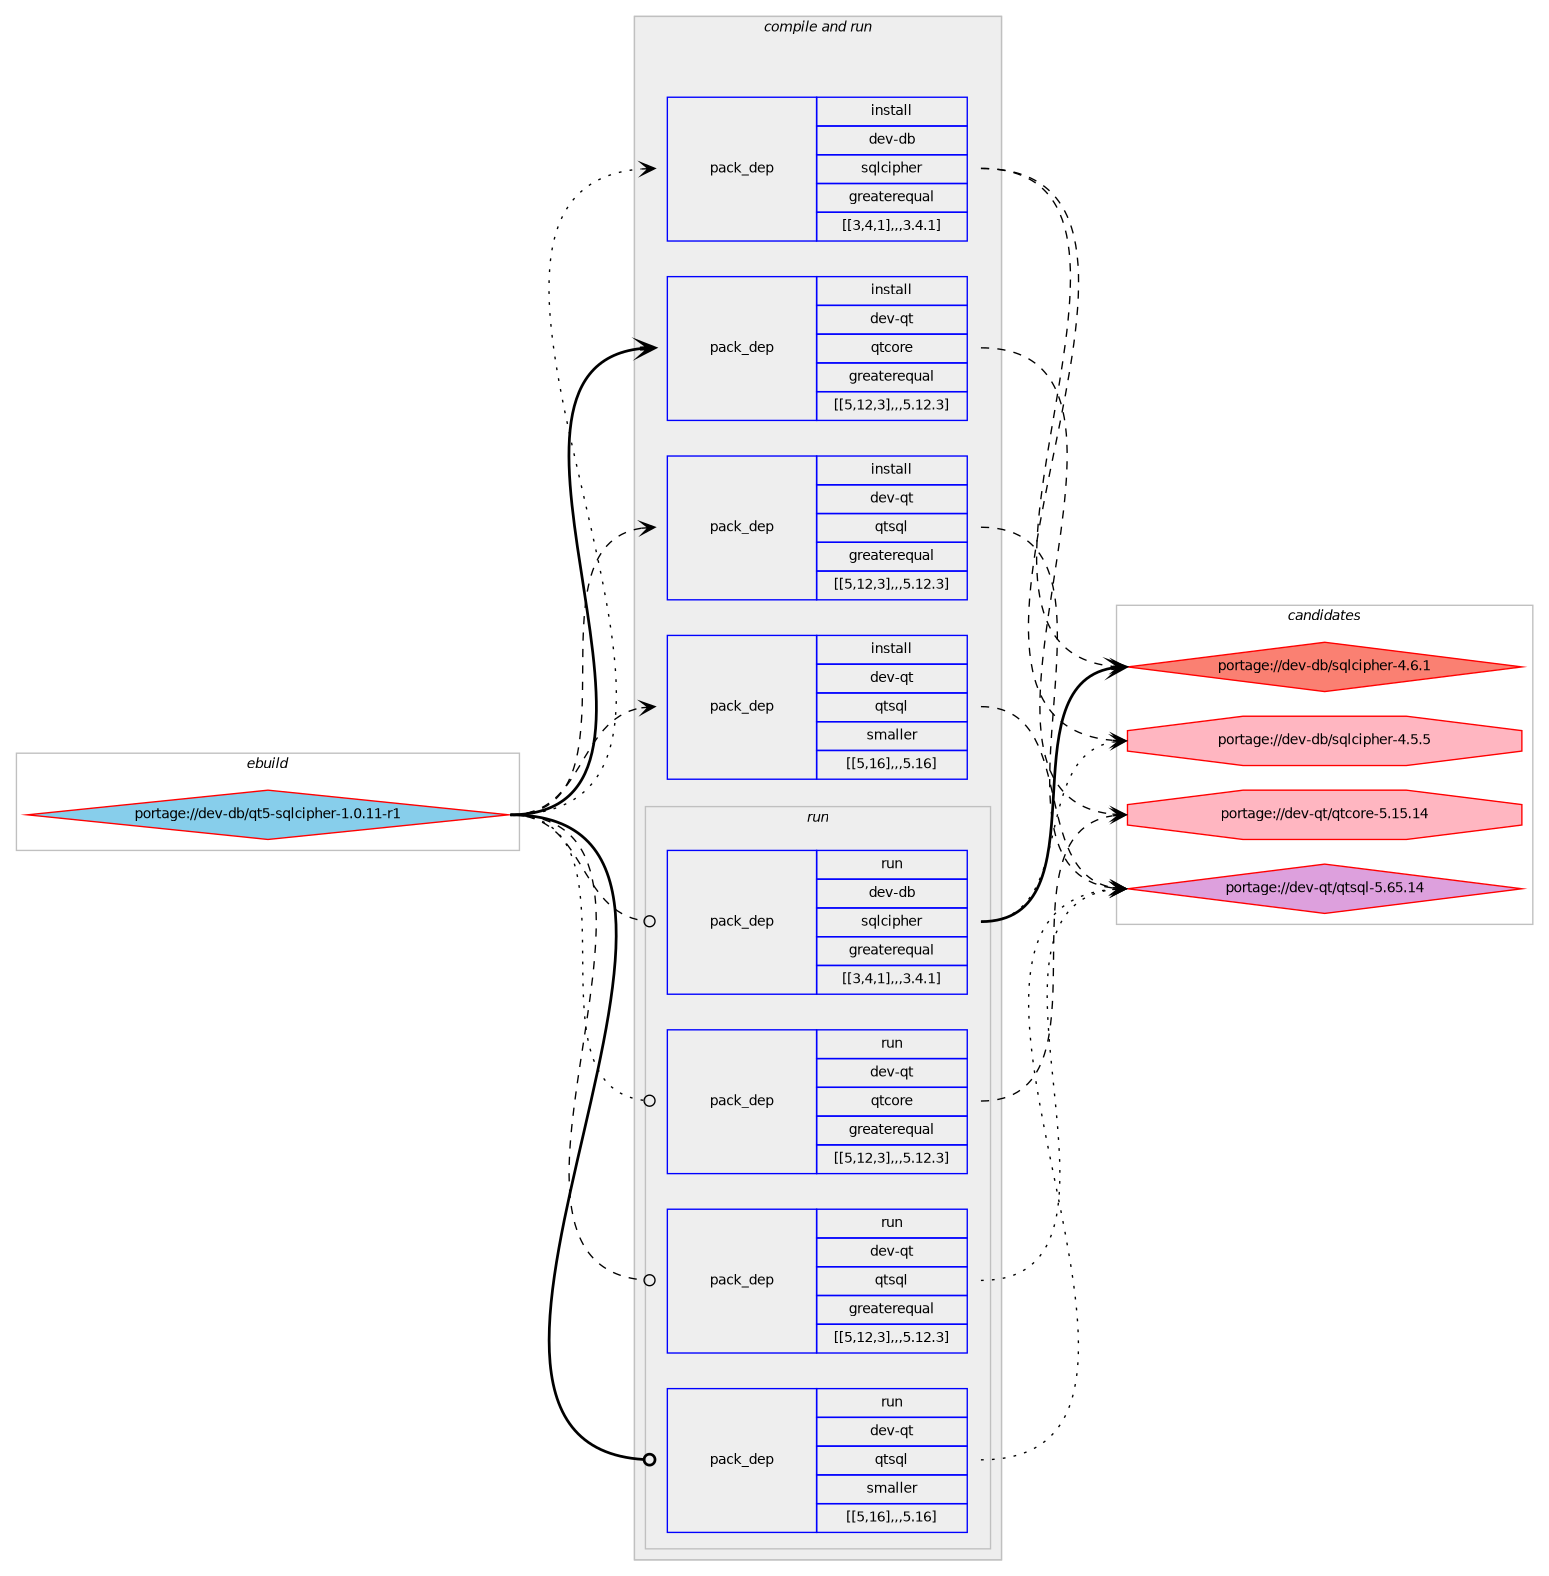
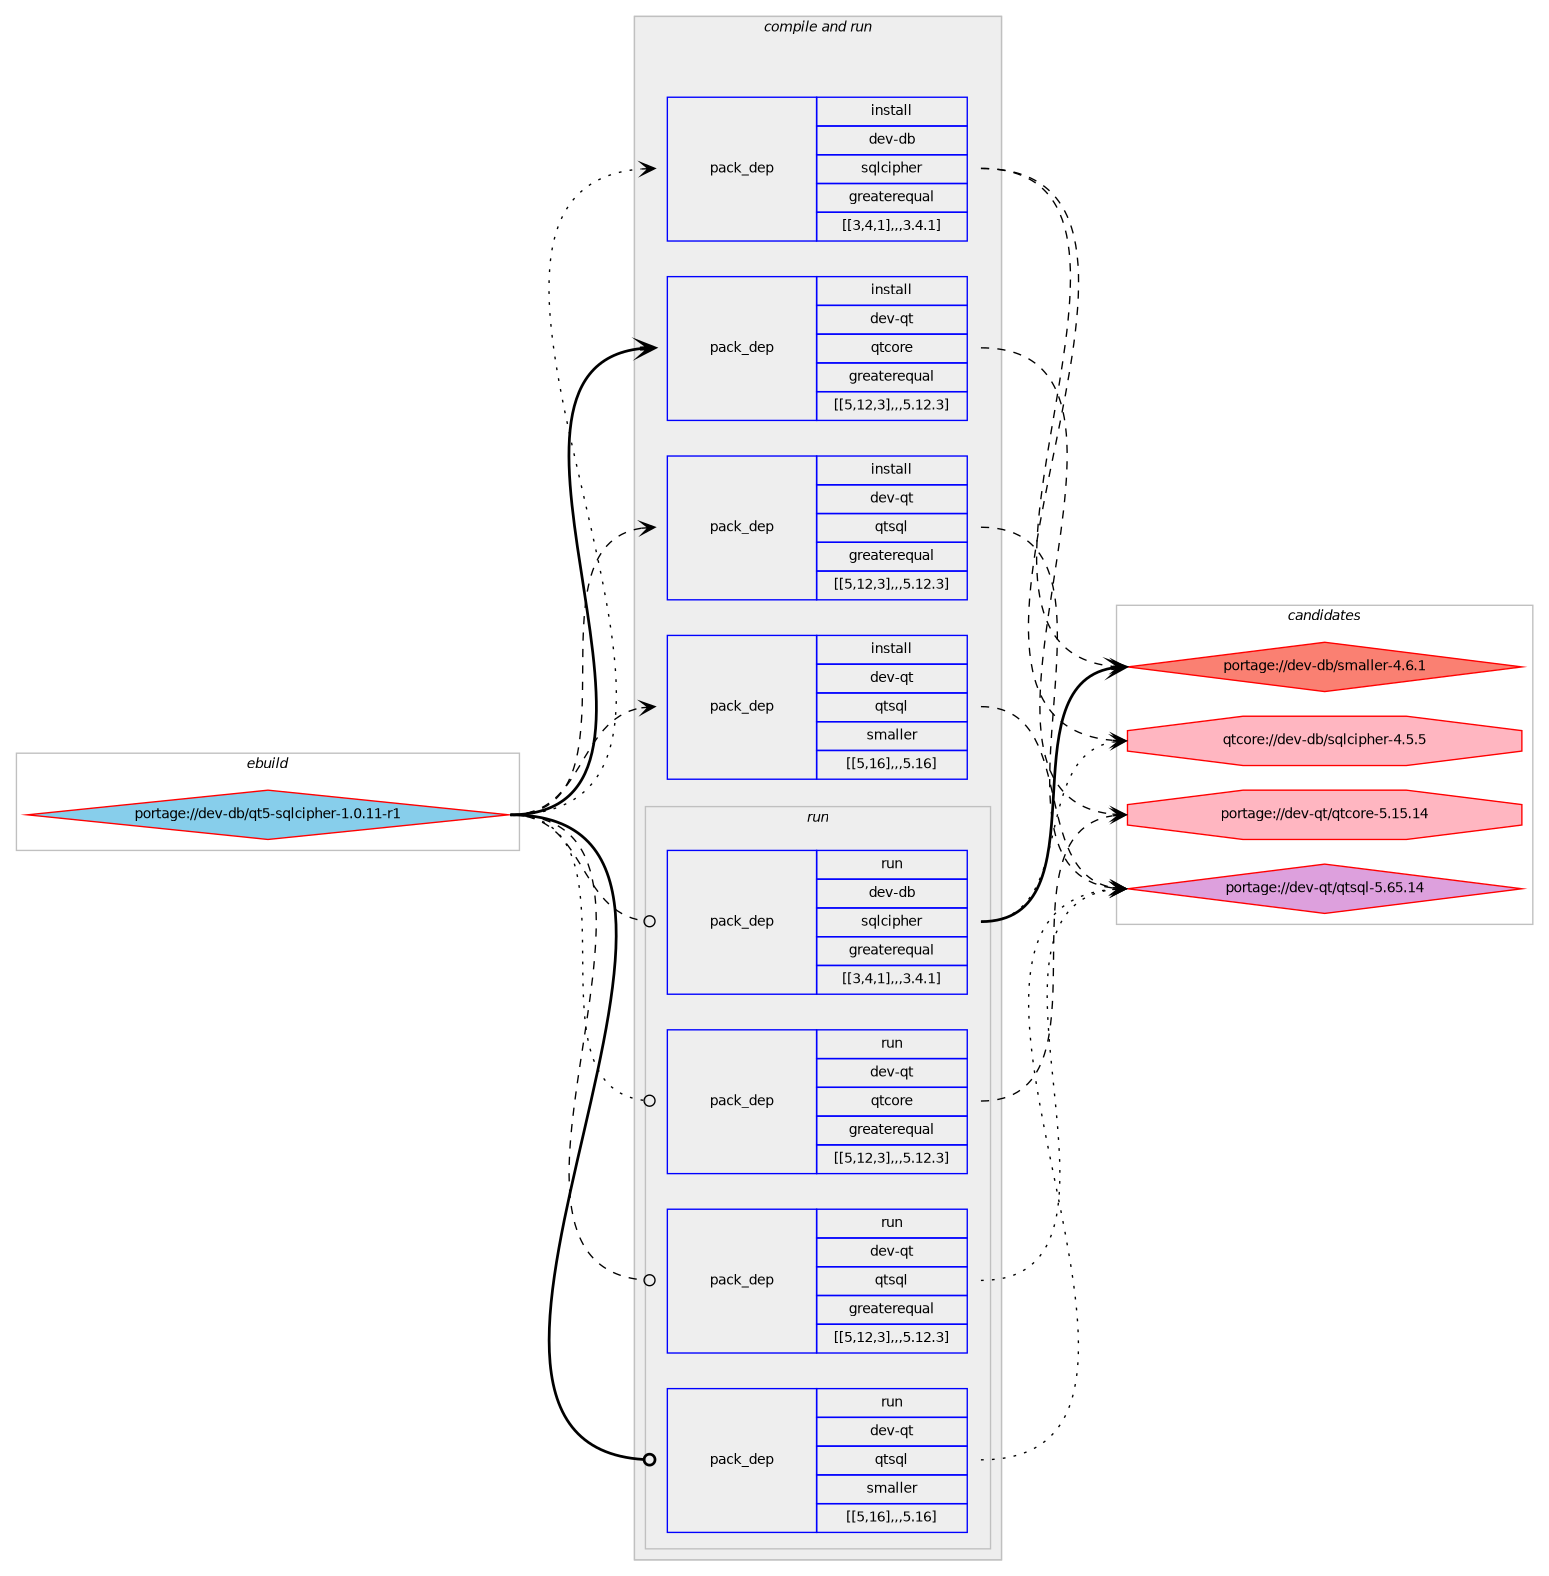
  digraph {
    compound=true
    concentrate=true
    fontname=Helvetica
    fontsize=10
    newrank=true
    rankdir=LR
    ranksep=1.5
    node [color=blue fontname=Helvetica fontsize=10 shape=none]
    edge [arrowhead=vee headport=w style=dashed tailport=e weight=100]
    n1 [color=red fillcolor=skyblue label="portage://dev-db/qt5-sqlcipher-1.0.11-r1" shape=diamond style=filled width=4]
    n2 [label=<<TABLE BORDER="0" CELLBORDER="1" CELLSPACING="0" CELLPADDING="4" WIDTH="220"><TR><TD ROWSPAN="6" CELLPADDING="30">pack_dep</TD></TR><TR><TD WIDTH="110">install</TD></TR><TR><TD>dev-db</TD></TR><TR><TD>sqlcipher</TD></TR><TR><TD>greaterequal</TD></TR><TR><TD>[[3,4,1],,,3.4.1]</TD></TR></TABLE>>]
    n3 [label=<<TABLE BORDER="0" CELLBORDER="1" CELLSPACING="0" CELLPADDING="4" WIDTH="220"><TR><TD ROWSPAN="6" CELLPADDING="30">pack_dep</TD></TR><TR><TD WIDTH="110">install</TD></TR><TR><TD>dev-qt</TD></TR><TR><TD>qtcore</TD></TR><TR><TD>greaterequal</TD></TR><TR><TD>[[5,12,3],,,5.12.3]</TD></TR></TABLE>>]
    n4 [label=<<TABLE BORDER="0" CELLBORDER="1" CELLSPACING="0" CELLPADDING="4" WIDTH="220"><TR><TD ROWSPAN="6" CELLPADDING="30">pack_dep</TD></TR><TR><TD WIDTH="110">install</TD></TR><TR><TD>dev-qt</TD></TR><TR><TD>qtsql</TD></TR><TR><TD>greaterequal</TD></TR><TR><TD>[[5,12,3],,,5.12.3]</TD></TR></TABLE>>]
    n5 [label=<<TABLE BORDER="0" CELLBORDER="1" CELLSPACING="0" CELLPADDING="4" WIDTH="220"><TR><TD ROWSPAN="6" CELLPADDING="30">pack_dep</TD></TR><TR><TD WIDTH="110">install</TD></TR><TR><TD>dev-qt</TD></TR><TR><TD>qtsql</TD></TR><TR><TD>smaller</TD></TR><TR><TD>[[5,16],,,5.16]</TD></TR></TABLE>>]
    n6 [label=<<TABLE BORDER="0" CELLBORDER="1" CELLSPACING="0" CELLPADDING="4" WIDTH="220"><TR><TD ROWSPAN="6" CELLPADDING="30">pack_dep</TD></TR><TR><TD WIDTH="110">run</TD></TR><TR><TD>dev-db</TD></TR><TR><TD>sqlcipher</TD></TR><TR><TD>greaterequal</TD></TR><TR><TD>[[3,4,1],,,3.4.1]</TD></TR></TABLE>>]
    n7 [label=<<TABLE BORDER="0" CELLBORDER="1" CELLSPACING="0" CELLPADDING="4" WIDTH="220"><TR><TD ROWSPAN="6" CELLPADDING="30">pack_dep</TD></TR><TR><TD WIDTH="110">run</TD></TR><TR><TD>dev-qt</TD></TR><TR><TD>qtcore</TD></TR><TR><TD>greaterequal</TD></TR><TR><TD>[[5,12,3],,,5.12.3]</TD></TR></TABLE>>]
    n8 [label=<<TABLE BORDER="0" CELLBORDER="1" CELLSPACING="0" CELLPADDING="4" WIDTH="220"><TR><TD ROWSPAN="6" CELLPADDING="30">pack_dep</TD></TR><TR><TD WIDTH="110">run</TD></TR><TR><TD>dev-qt</TD></TR><TR><TD>qtsql</TD></TR><TR><TD>greaterequal</TD></TR><TR><TD>[[5,12,3],,,5.12.3]</TD></TR></TABLE>>]
    n9 [label=<<TABLE BORDER="0" CELLBORDER="1" CELLSPACING="0" CELLPADDING="4" WIDTH="220"><TR><TD ROWSPAN="6" CELLPADDING="30">pack_dep</TD></TR><TR><TD WIDTH="110">run</TD></TR><TR><TD>dev-qt</TD></TR><TR><TD>qtsql</TD></TR><TR><TD>smaller</TD></TR><TR><TD>[[5,16],,,5.16]</TD></TR></TABLE>>]
-   n10 [color=red fillcolor=salmon label="portage://dev-db/sqlcipher-4.6.1" shape=diamond style=filled width=4]
-   n11 [color=red fillcolor=lightpink label="portage://dev-db/sqlcipher-4.5.5" shape=octagon style=filled width=4]
+   n10 [color=red fillcolor=salmon label="portage://dev-db/smaller-4.6.1" shape=diamond style=filled width=4]
+   n11 [color=red fillcolor=lightpink label="qtcore://dev-db/sqlcipher-4.5.5" shape=octagon style=filled width=4]
    n12 [color=red fillcolor=lightpink label="portage://dev-qt/qtcore-5.15.14" shape=octagon style=filled width=4]
    n13 [color=red fillcolor=plum label="portage://dev-qt/qtsql-5.65.14" shape=diamond style=filled width=4]
    subgraph cluster_1 {
      color=gray
      label=<<i>ebuild</i>>
      n1
    }
    subgraph cluster_2 {
      color=gray
      label=<<i>dependencies</i>>
      subgraph cluster_3 {
        color=gray
        fillcolor="#eeeeee"
        label=<<i>compile</i>>
        style=filled
        subgraph sub_4 {
          color=gray
          fillcolor="#eeeeee"
          label=<<i>compile</i>>
          style=filled
          n2
        }
        subgraph sub_5 {
          color=gray
          fillcolor="#eeeeee"
          label=<<i>compile</i>>
          style=filled
          n3
        }
        subgraph sub_6 {
          color=gray
          fillcolor="#eeeeee"
          label=<<i>compile</i>>
          style=filled
          n4
        }
        subgraph sub_7 {
          color=gray
          fillcolor="#eeeeee"
          label=<<i>compile</i>>
          style=filled
          n5
        }
      }
      subgraph cluster_8 {
        color=gray
        fillcolor="#eeeeee"
        label=<<i>compile and run</i>>
        style=filled
      }
      subgraph cluster_9 {
        color=gray
        fillcolor="#eeeeee"
        label=<<i>run</i>>
        style=filled
        subgraph sub_10 {
          color=gray
          fillcolor="#eeeeee"
          label=<<i>run</i>>
          style=filled
          n6
        }
        subgraph sub_11 {
          color=gray
          fillcolor="#eeeeee"
          label=<<i>run</i>>
          style=filled
          n7
        }
        subgraph sub_12 {
          color=gray
          fillcolor="#eeeeee"
          label=<<i>run</i>>
          style=filled
          n8
        }
        subgraph sub_13 {
          color=gray
          fillcolor="#eeeeee"
          label=<<i>run</i>>
          style=filled
          n9
        }
      }
    }
    subgraph cluster_14 {
      color=gray
      label=<<i>candidates</i>>
      rank=same
      subgraph sub_15 {
        color=black
        label=<<i>candidates</i>>
        nodesep=1
        rank=same
        n10
        n11
      }
      subgraph sub_16 {
        color=black
        label=<<i>candidates</i>>
        nodesep=1
        rank=same
        n12
      }
      subgraph sub_17 {
        color=black
        label=<<i>candidates</i>>
        nodesep=1
        rank=same
        n13
      }
      subgraph sub_18 {
        color=black
        label=<<i>candidates</i>>
        nodesep=1
        rank=same
        n13
      }
      subgraph sub_19 {
        color=black
        label=<<i>candidates</i>>
        nodesep=1
        rank=same
        n10
        n11
      }
      subgraph sub_20 {
        color=black
        label=<<i>candidates</i>>
        nodesep=1
        rank=same
        n12
      }
      subgraph sub_21 {
        color=black
        label=<<i>candidates</i>>
        nodesep=1
        rank=same
        n13
      }
      subgraph sub_22 {
        color=black
        label=<<i>candidates</i>>
        nodesep=1
        rank=same
        n13
      }
    }
    n1 -> n2 [style=dotted weight=20]
    n1 -> n3 [style=bold weight=20]
    n1 -> n4 [weight=20]
    n1 -> n5 [weight=20]
    n1 -> n6 [arrowhead=odot weight=20]
    n1 -> n7 [arrowhead=odot style=dotted weight=20]
    n1 -> n8 [arrowhead=odot weight=20]
    n1 -> n9 [arrowhead=odot style=bold weight=20]
    n2 -> n10
    n2 -> n11
    n3 -> n12
    n4 -> n13
    n5 -> n13
    n6 -> n10 [style=bold]
    n6 -> n11 [style=dotted]
    n7 -> n12
    n8 -> n13 [style=dotted]
    n9 -> n13 [style=dotted]
  }
